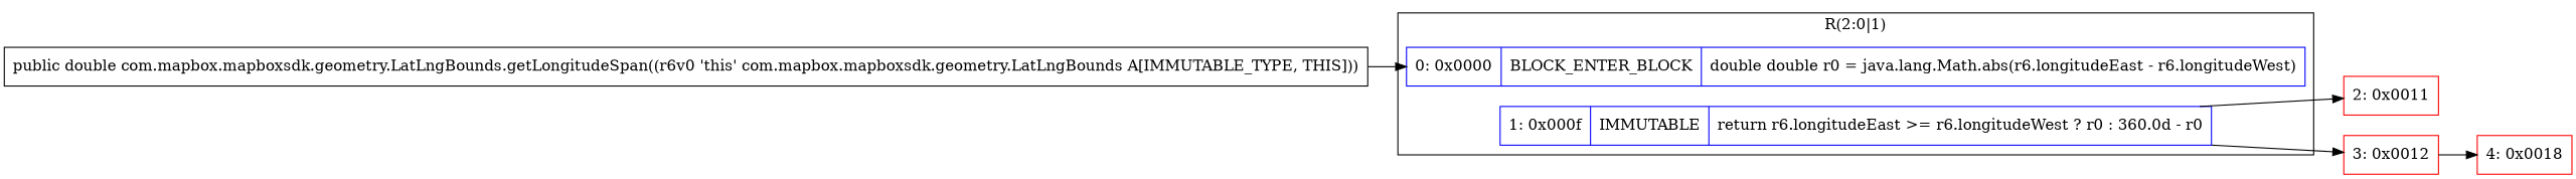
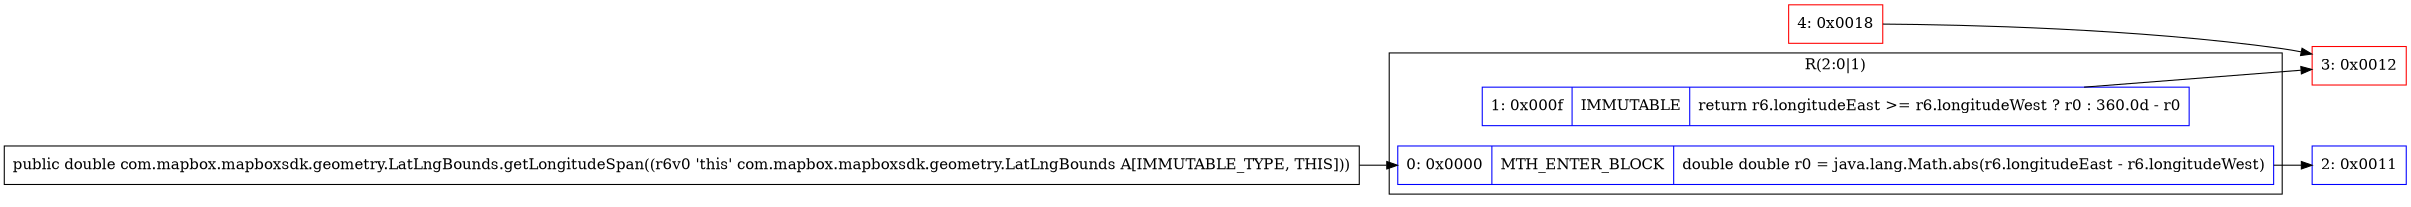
  digraph {
    rankdir=LR
    node [color=red shape=record]
-   n1 [color=blue label="{0\:\ 0x0000|BLOCK_ENTER_BLOCK\l|double double r0 = java.lang.Math.abs(r6.longitudeEast \- r6.longitudeWest)\l}"]
+   n1 [color=blue label="{0\:\ 0x0000|MTH_ENTER_BLOCK\l|double double r0 = java.lang.Math.abs(r6.longitudeEast \- r6.longitudeWest)\l}"]
    n2 [color=blue label="{1\:\ 0x000f|IMMUTABLE\l|return r6.longitudeEast \>= r6.longitudeWest ? r0 : 360.0d \- r0\l}"]
-   n3 [label="{2\:\ 0x0011}"]
+   n3 [color=blue label="{2\:\ 0x0011}"]
    n4 [label="{3\:\ 0x0012}"]
    n5 [label="{4\:\ 0x0018}"]
    n6 [label="{public double com.mapbox.mapboxsdk.geometry.LatLngBounds.getLongitudeSpan((r6v0 'this' com.mapbox.mapboxsdk.geometry.LatLngBounds A[IMMUTABLE_TYPE, THIS])) }" color=""]
    subgraph cluster_1 {
      label="R(2:0|1)"
      n1
      n2
    }
-   n2 -> n3
+   n1 -> n3
    n2 -> n4
-   n4 -> n5
+   n5 -> n4
    n6 -> n1
  }
